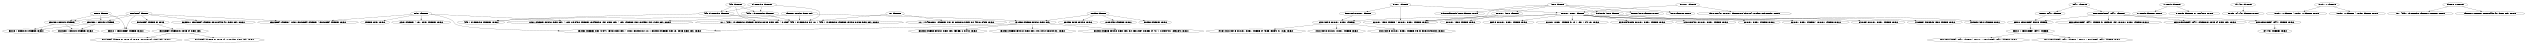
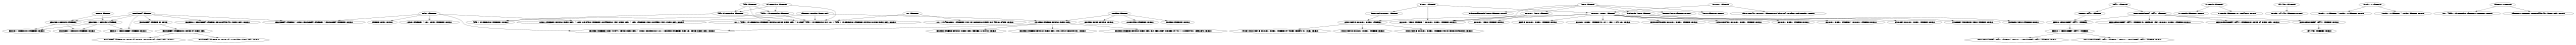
  digraph {
    fontname="DejaVu Sans Mono"
    node [fontname="DejaVu Sans Mono"]
    edge [fontname="DejaVu Sans Mono"]
    "esophago - gastric diseases"
    "esophago - gastric diseases parent"
    "esopha - gogastric diseases parent"
    "coronary artery disease"
    "advanced coronary artery disease parent"
    "obstructive coronary artery disease"
    "coronary heart disease | coronary artery disease parent"
    "active coronary artery disease parent"
    "coronary artery disease in 40 - year - old man parent"
    "atherosclerotic coronary artery disease parent"
    "microvascular coronary artery disease parent"
    "coronary artery disease parent"
    "coronary artery disease | coronary disease parent"
    "fixed obstructive coronary artery disease of large vessels in women parent"
    "obstructive coronary artery disease parent"
    "obstructive coronary artery disease due to atherosclerosis parent"
    "heart disease"
    "coronary heart disease"
    "severe heart disease parent"
    "ischaemic heart disease"
    "heart disease parent"
    "atherosclerotic heart disease parent"
    "coronary heart disease parent"
    "suspected ischaemic heart disease parent"
    "ischemic heart disease parent"
-   "gastro oesophageal reflux disease" [label="gastro oesophageal esopha disease"]
+   "gastro oesophageal reflux disease"
    "gastro - oesophageal reflux disease"
    "gastroesophageal reflux disease | gastro - oesophageal reflux disease parent"
    "gastroesophageal reflux disease | gastro - esophageal reflux disease parent"
    "systemic diseases"
    "systemic diseases parent"
    "systemic diseases or neoplasms parent"
    "other diseases"
    "cardiac diseases that usually cause chest pain | other cardiac and non - cardiac diseases that may cause chest pain parent"
    "other diseases causing chest pain | most prevalent diseases manifesting with chest pain | main diseases that manifest with chest pain parent"
    "esophageal disease | other esophageal diseases | esophageal diseases parent"
    "disease other parent"
    "other diseases | many other diseases parent"
    "disease causing chest pain"
    "cardiac disease causing chest pain"
    "non - life - threatening diseases causing acute chest pain | typical life - threatening and non - life - threatening diseases causing acute chest pain parent"
    "cardiac disease causing chest pain between 2 groups parent"
    "cardiac disease causing chest pain with 100 % sensitivity parent"
    "cardiac disease causing chest pain and technical charges of low - probability referrals parent"
    "life - threatening diseases"
    "life - threatening diseases parent"
    "valvular diseases"
    "aortic valvular disease parent"
    "life threatening diseases"
    "gastroesophageal reflux disease"
    "gastroesophageal reflux disease in patients with coronary artery disease parent"
    "gastroesophageal reflux disease as cause of chest pain parent"
    "gastroesophageal reflux disease parent"
    "valvular diseases parent"
    "cardiac disease"
    n56 [label="cardiac acute causing parent"]
    "noncardiac diseases parent"
    "cardiac diseases parent"
    "esophageal disease"
    "esophago gastric diseases"
    "gastro - oesophageal disease parent"
    "esophageal disease as cause"
    "accessory esophageal disease responsible for chest pain parent"
    "esophageal disease as cause of chest pain"
    "life diseases"
    "threatening diseases"
    "artery disease"
    "obstructive artery disease"
    "coronary disease"
    "microvascular coronary disease and abnormal cardiac nociception parent"
    "reflux disease"
    "gastro reflux disease"
    "gastro disease"
    "non diseases"
    "non - inflammatory diseases such as costochondritis and fibromyalgia parent"
    "esophageal disease as cause of severe retrosternal chest pain parent"
    "esophageal disease as cause of noncardiac chest pain parent"
    "mondor 's disease"
    "mondor 's disease | mondor 's disease parent"
    "mondor 's disease | mondor disease parent"
    "disease processes"
    "many life - threatening disease processes parent"
    "disease processes responsible for chest pain parent"
    "esophago - gastric diseases" -> "esophago - gastric diseases parent"
    "esophago - gastric diseases" -> "esopha - gogastric diseases parent"
    "coronary artery disease" -> "advanced coronary artery disease parent"
    "coronary artery disease" -> "obstructive coronary artery disease"
    "coronary artery disease" -> "coronary heart disease | coronary artery disease parent"
    "coronary artery disease" -> "active coronary artery disease parent"
    "coronary artery disease" -> "coronary artery disease in 40 - year - old man parent"
    "coronary artery disease" -> "atherosclerotic coronary artery disease parent"
    "coronary artery disease" -> "microvascular coronary artery disease parent"
    "coronary artery disease" -> "coronary artery disease parent"
    "coronary artery disease" -> "coronary artery disease | coronary disease parent"
    "obstructive coronary artery disease" -> "fixed obstructive coronary artery disease of large vessels in women parent"
    "obstructive coronary artery disease" -> "obstructive coronary artery disease parent"
    "obstructive coronary artery disease" -> "obstructive coronary artery disease due to atherosclerosis parent"
    "heart disease" -> "coronary heart disease | coronary artery disease parent"
    "heart disease" -> "coronary heart disease"
    "heart disease" -> "severe heart disease parent"
    "heart disease" -> "ischaemic heart disease"
    "heart disease" -> "heart disease parent"
    "heart disease" -> "atherosclerotic heart disease parent"
    "coronary heart disease" -> "coronary heart disease | coronary artery disease parent"
    "coronary heart disease" -> "coronary heart disease parent"
    "ischaemic heart disease" -> "suspected ischaemic heart disease parent"
    "ischaemic heart disease" -> "ischemic heart disease parent"
    "gastro oesophageal reflux disease" -> "gastro - oesophageal reflux disease"
    "gastro - oesophageal reflux disease" -> "gastroesophageal reflux disease | gastro - oesophageal reflux disease parent"
    "gastro - oesophageal reflux disease" -> "gastroesophageal reflux disease | gastro - esophageal reflux disease parent"
    "systemic diseases" -> "systemic diseases parent"
    "systemic diseases" -> "systemic diseases or neoplasms parent"
    "other diseases" -> "cardiac diseases that usually cause chest pain | other cardiac and non - cardiac diseases that may cause chest pain parent"
    "other diseases" -> "other diseases causing chest pain | most prevalent diseases manifesting with chest pain | main diseases that manifest with chest pain parent"
    "other diseases" -> "esophageal disease | other esophageal diseases | esophageal diseases parent"
    "other diseases" -> "disease other parent"
    "other diseases" -> "other diseases | many other diseases parent"
    "disease causing chest pain" -> "other diseases causing chest pain | most prevalent diseases manifesting with chest pain | main diseases that manifest with chest pain parent"
    "disease causing chest pain" -> "cardiac disease causing chest pain"
    "disease causing chest pain" -> "non - life - threatening diseases causing acute chest pain | typical life - threatening and non - life - threatening diseases causing acute chest pain parent"
    "cardiac disease causing chest pain" -> "cardiac diseases that usually cause chest pain | other cardiac and non - cardiac diseases that may cause chest pain parent"
    "cardiac disease causing chest pain" -> "cardiac disease causing chest pain between 2 groups parent"
    "cardiac disease causing chest pain" -> "cardiac disease causing chest pain with 100 % sensitivity parent"
    "cardiac disease causing chest pain" -> "cardiac disease causing chest pain and technical charges of low - probability referrals parent"
    "life - threatening diseases" -> "non - life - threatening diseases causing acute chest pain | typical life - threatening and non - life - threatening diseases causing acute chest pain parent"
    "life - threatening diseases" -> "life - threatening diseases parent"
    "valvular diseases" -> "aortic valvular disease parent"
    "life threatening diseases" -> "non - life - threatening diseases causing acute chest pain | typical life - threatening and non - life - threatening diseases causing acute chest pain parent"
    "life threatening diseases" -> "life - threatening diseases parent"
    "gastroesophageal reflux disease" -> "gastro oesophageal reflux disease"
    "gastroesophageal reflux disease" -> "gastroesophageal reflux disease in patients with coronary artery disease parent"
    "gastroesophageal reflux disease" -> "gastroesophageal reflux disease as cause of chest pain parent"
    "gastroesophageal reflux disease" -> "gastroesophageal reflux disease parent"
    "gastroesophageal reflux disease parent" -> "valvular diseases parent"
    "cardiac disease" -> "cardiac disease causing chest pain"
    "cardiac disease" -> n56
    "cardiac disease" -> "noncardiac diseases parent"
    "cardiac disease" -> "cardiac diseases parent"
    "esophageal disease" -> "esophago - gastric diseases"
    "esophageal disease" -> "esophageal disease | other esophageal diseases | esophageal diseases parent"
    "esophageal disease" -> "esophago gastric diseases"
    "esophageal disease" -> "gastro - oesophageal disease parent"
    "esophageal disease" -> "esophageal disease as cause"
    "esophageal disease" -> "accessory esophageal disease responsible for chest pain parent"
    "esophago gastric diseases" -> "esophago - gastric diseases parent"
    "esophago gastric diseases" -> "esopha - gogastric diseases parent"
    "esophageal disease as cause" -> "esophageal disease as cause of chest pain"
    "esophageal disease as cause of chest pain" -> "esophageal disease as cause of severe retrosternal chest pain parent"
    "esophageal disease as cause of chest pain" -> "esophageal disease as cause of noncardiac chest pain parent"
    "life diseases" -> "non - life - threatening diseases causing acute chest pain | typical life - threatening and non - life - threatening diseases causing acute chest pain parent"
    "life diseases" -> "life - threatening diseases"
    "life diseases" -> "life threatening diseases"
    "threatening diseases" -> "non - life - threatening diseases causing acute chest pain | typical life - threatening and non - life - threatening diseases causing acute chest pain parent"
    "threatening diseases" -> "life - threatening diseases"
    "threatening diseases" -> "life threatening diseases"
    "artery disease" -> "coronary artery disease"
    "artery disease" -> "coronary heart disease | coronary artery disease parent"
    "artery disease" -> "obstructive artery disease"
    "obstructive artery disease" -> "obstructive coronary artery disease"
    "coronary disease" -> "coronary artery disease"
    "coronary disease" -> "microvascular coronary disease and abnormal cardiac nociception parent"
    "reflux disease" -> "gastroesophageal reflux disease"
    "reflux disease" -> "gastro reflux disease"
    "gastro reflux disease" -> "gastro oesophageal reflux disease"
    "gastro disease" -> "esophago - gastric diseases"
    "gastro disease" -> "esophago gastric diseases"
-   "gastro disease" -> "gastro - oesophageal disease parent"
+   "esophago - gastric diseases" -> "gastro - oesophageal disease parent"
    "non diseases" -> "non - life - threatening diseases causing acute chest pain | typical life - threatening and non - life - threatening diseases causing acute chest pain parent"
    "non diseases" -> "non - inflammatory diseases such as costochondritis and fibromyalgia parent"
    "mondor 's disease" -> "mondor 's disease | mondor 's disease parent"
    "mondor 's disease" -> "mondor 's disease | mondor disease parent"
    "disease processes" -> "many life - threatening disease processes parent"
    "disease processes" -> "disease processes responsible for chest pain parent"
  }
